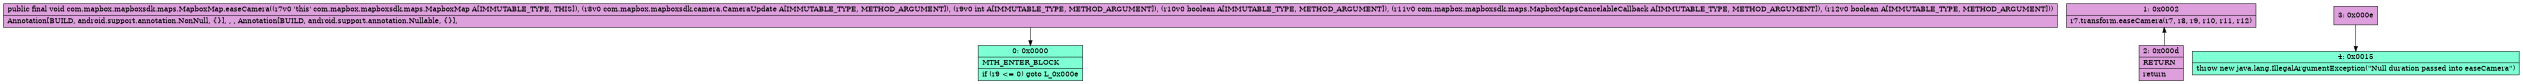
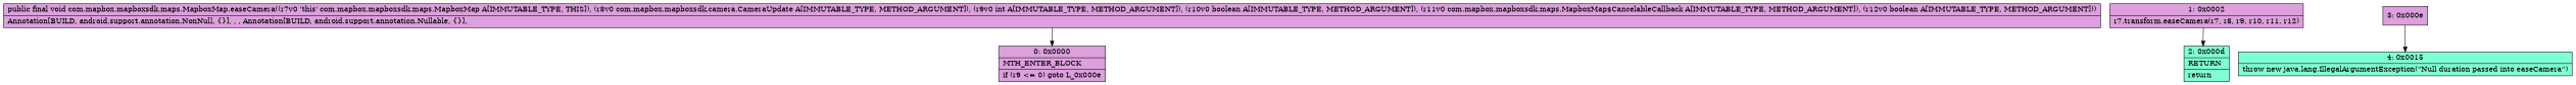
  digraph {
    node [fillcolor=plum shape=record style=filled]
-   n1 [fillcolor=aquamarine label="{0\:\ 0x0000|MTH_ENTER_BLOCK\l|if (r9 \<= 0) goto L_0x000e\l}"]
+   n1 [label="{0\:\ 0x0000|MTH_ENTER_BLOCK\l|if (r9 \<= 0) goto L_0x000e\l}"]
    n2 [label="{1\:\ 0x0002|r7.transform.easeCamera(r7, r8, r9, r10, r11, r12)\l}"]
-   n3 [label="{2\:\ 0x000d|RETURN\l|return\l}"]
+   n3 [fillcolor=aquamarine label="{2\:\ 0x000d|RETURN\l|return\l}"]
    n4 [label="{3\:\ 0x000e}"]
    n5 [fillcolor=aquamarine label="{4\:\ 0x0015|throw new java.lang.IllegalArgumentException(\"Null duration passed into easeCamera\")\l}"]
    n6 [label="{public final void com.mapbox.mapboxsdk.maps.MapboxMap.easeCamera((r7v0 'this' com.mapbox.mapboxsdk.maps.MapboxMap A[IMMUTABLE_TYPE, THIS]), (r8v0 com.mapbox.mapboxsdk.camera.CameraUpdate A[IMMUTABLE_TYPE, METHOD_ARGUMENT]), (r9v0 int A[IMMUTABLE_TYPE, METHOD_ARGUMENT]), (r10v0 boolean A[IMMUTABLE_TYPE, METHOD_ARGUMENT]), (r11v0 com.mapbox.mapboxsdk.maps.MapboxMap$CancelableCallback A[IMMUTABLE_TYPE, METHOD_ARGUMENT]), (r12v0 boolean A[IMMUTABLE_TYPE, METHOD_ARGUMENT]))  | Annotation[BUILD, android.support.annotation.NonNull, \{\}], , , Annotation[BUILD, android.support.annotation.Nullable, \{\}], \l}"]
-   n3 -> n2
+   n2 -> n3
    n4 -> n5
    n6 -> n1
  }
